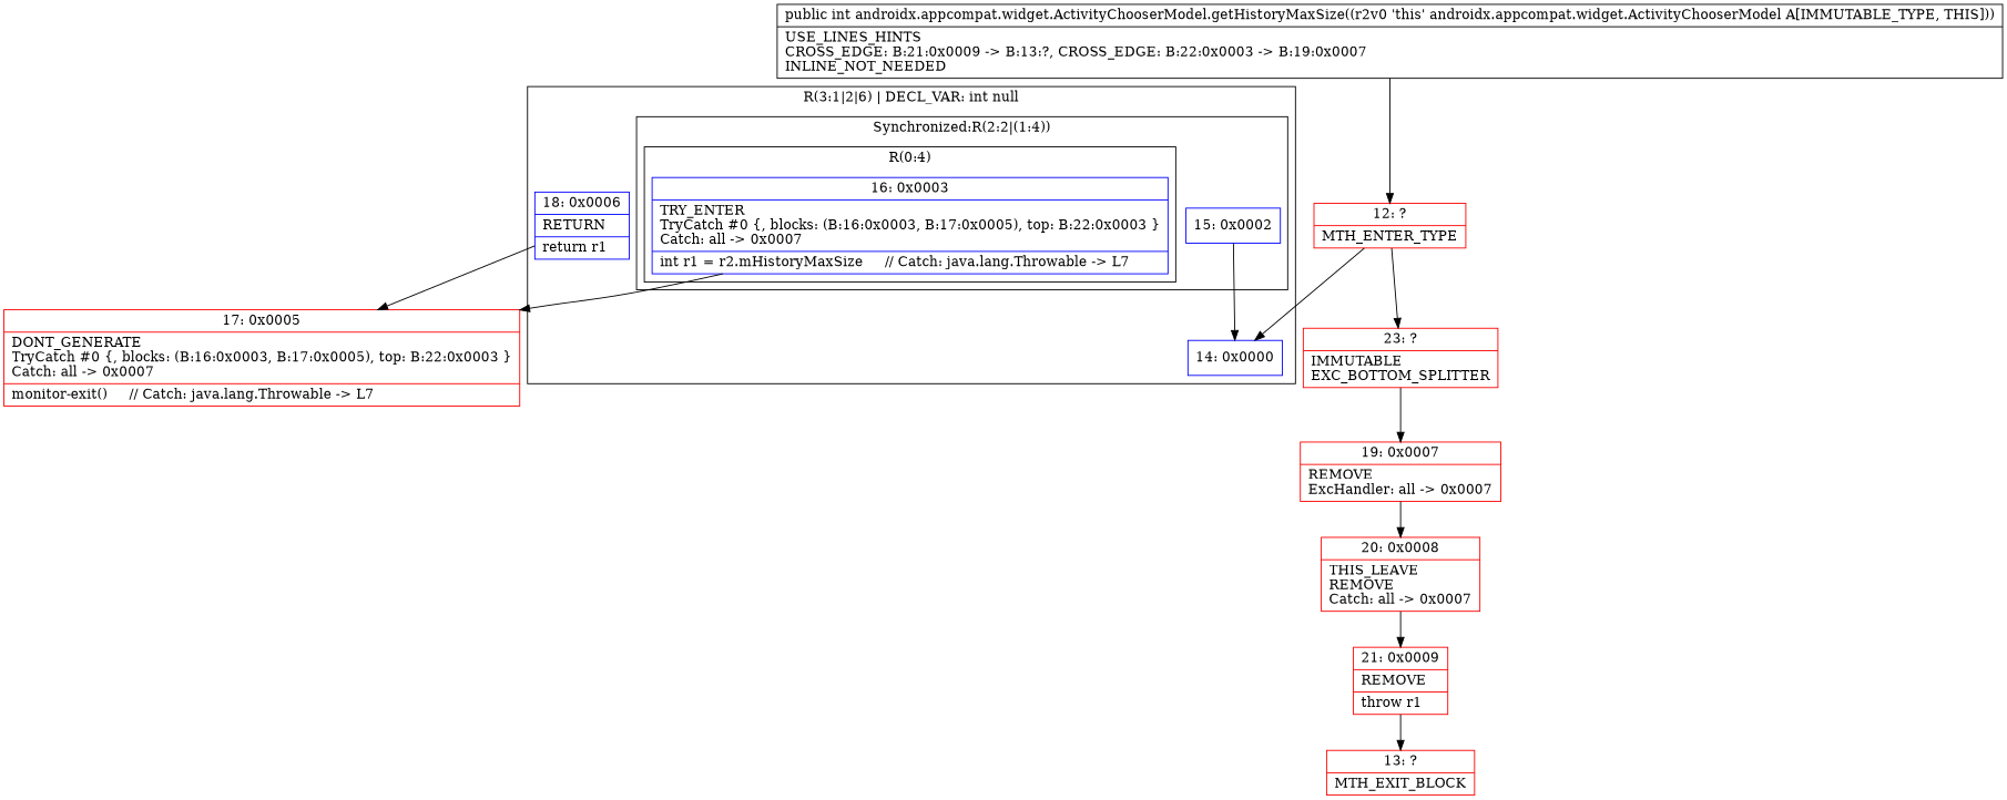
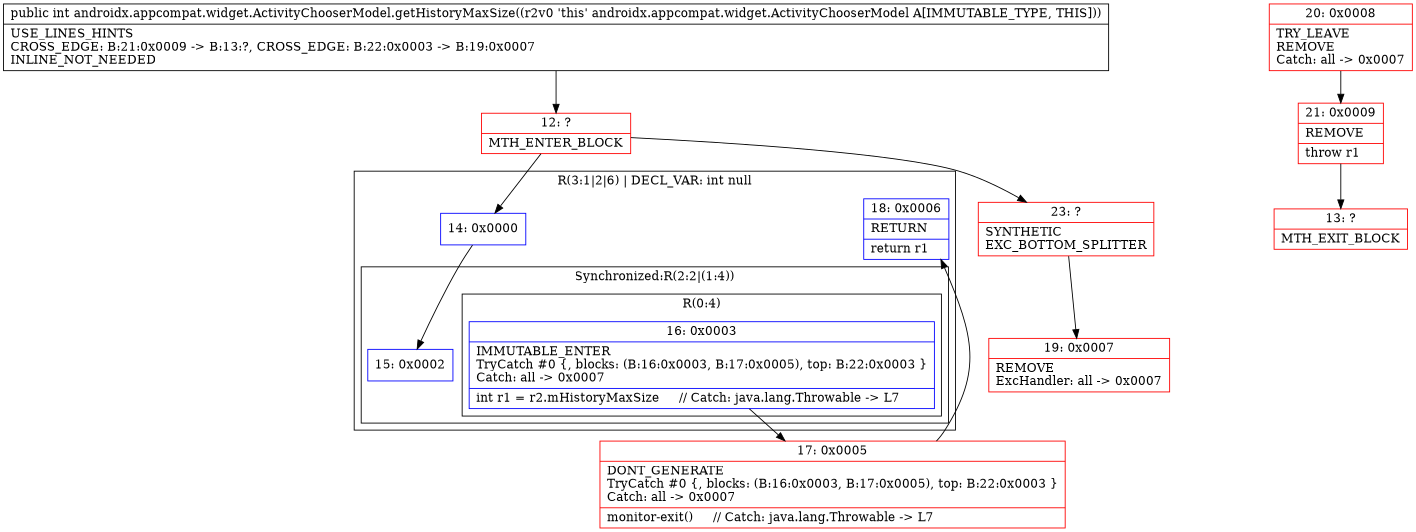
  digraph {
    node [color=red shape=record]
-   n1 [color=blue label="{16\:\ 0x0003|TRY_ENTER\lTryCatch #0 \{, blocks: (B:16:0x0003, B:17:0x0005), top: B:22:0x0003 \}\lCatch: all \-\> 0x0007\l|int r1 = r2.mHistoryMaxSize     \/\/ Catch: java.lang.Throwable \-\> L7\l}"]
+   n1 [color=blue label="{16\:\ 0x0003|IMMUTABLE_ENTER\lTryCatch #0 \{, blocks: (B:16:0x0003, B:17:0x0005), top: B:22:0x0003 \}\lCatch: all \-\> 0x0007\l|int r1 = r2.mHistoryMaxSize     \/\/ Catch: java.lang.Throwable \-\> L7\l}"]
    n2 [color=blue label="{15\:\ 0x0002}"]
    n3 [color=blue label="{14\:\ 0x0000}"]
    n4 [color=blue label="{18\:\ 0x0006|RETURN\l|return r1\l}"]
    n5 [label="{17\:\ 0x0005|DONT_GENERATE\lTryCatch #0 \{, blocks: (B:16:0x0003, B:17:0x0005), top: B:22:0x0003 \}\lCatch: all \-\> 0x0007\l|monitor\-exit()     \/\/ Catch: java.lang.Throwable \-\> L7\l}"]
    n6 [label="{13\:\ ?|MTH_EXIT_BLOCK\l}"]
-   n7 [label="{12\:\ ?|MTH_ENTER_TYPE\l}"]
-   n8 [label="{23\:\ ?|IMMUTABLE\lEXC_BOTTOM_SPLITTER\l}"]
+   n7 [label="{12\:\ ?|MTH_ENTER_BLOCK\l}"]
+   n8 [label="{23\:\ ?|SYNTHETIC\lEXC_BOTTOM_SPLITTER\l}"]
    n9 [label="{19\:\ 0x0007|REMOVE\lExcHandler: all \-\> 0x0007\l}"]
-   n10 [label="{20\:\ 0x0008|THIS_LEAVE\lREMOVE\lCatch: all \-\> 0x0007\l}"]
+   n10 [label="{20\:\ 0x0008|TRY_LEAVE\lREMOVE\lCatch: all \-\> 0x0007\l}"]
    n11 [label="{21\:\ 0x0009|REMOVE\l|throw r1\l}"]
    n12 [label="{public int androidx.appcompat.widget.ActivityChooserModel.getHistoryMaxSize((r2v0 'this' androidx.appcompat.widget.ActivityChooserModel A[IMMUTABLE_TYPE, THIS]))  | USE_LINES_HINTS\lCROSS_EDGE: B:21:0x0009 \-\> B:13:?, CROSS_EDGE: B:22:0x0003 \-\> B:19:0x0007\lINLINE_NOT_NEEDED\l}" color=""]
    subgraph cluster_1 {
      label="R(3:1|2|6) | DECL_VAR: int null\l"
      n3
      n4
      subgraph cluster_2 {
        label="Synchronized:R(2:2|(1:4))"
        n2
        subgraph cluster_3 {
          label="R(0:4)"
          n1
        }
      }
    }
    n1 -> n5
-   n2 -> n3
-   n4 -> n5
+   n3 -> n2
+   n5 -> n4
    n7 -> n3
    n7 -> n8
    n8 -> n9
-   n9 -> n10
    n10 -> n11
    n11 -> n6
    n12 -> n7
  }
